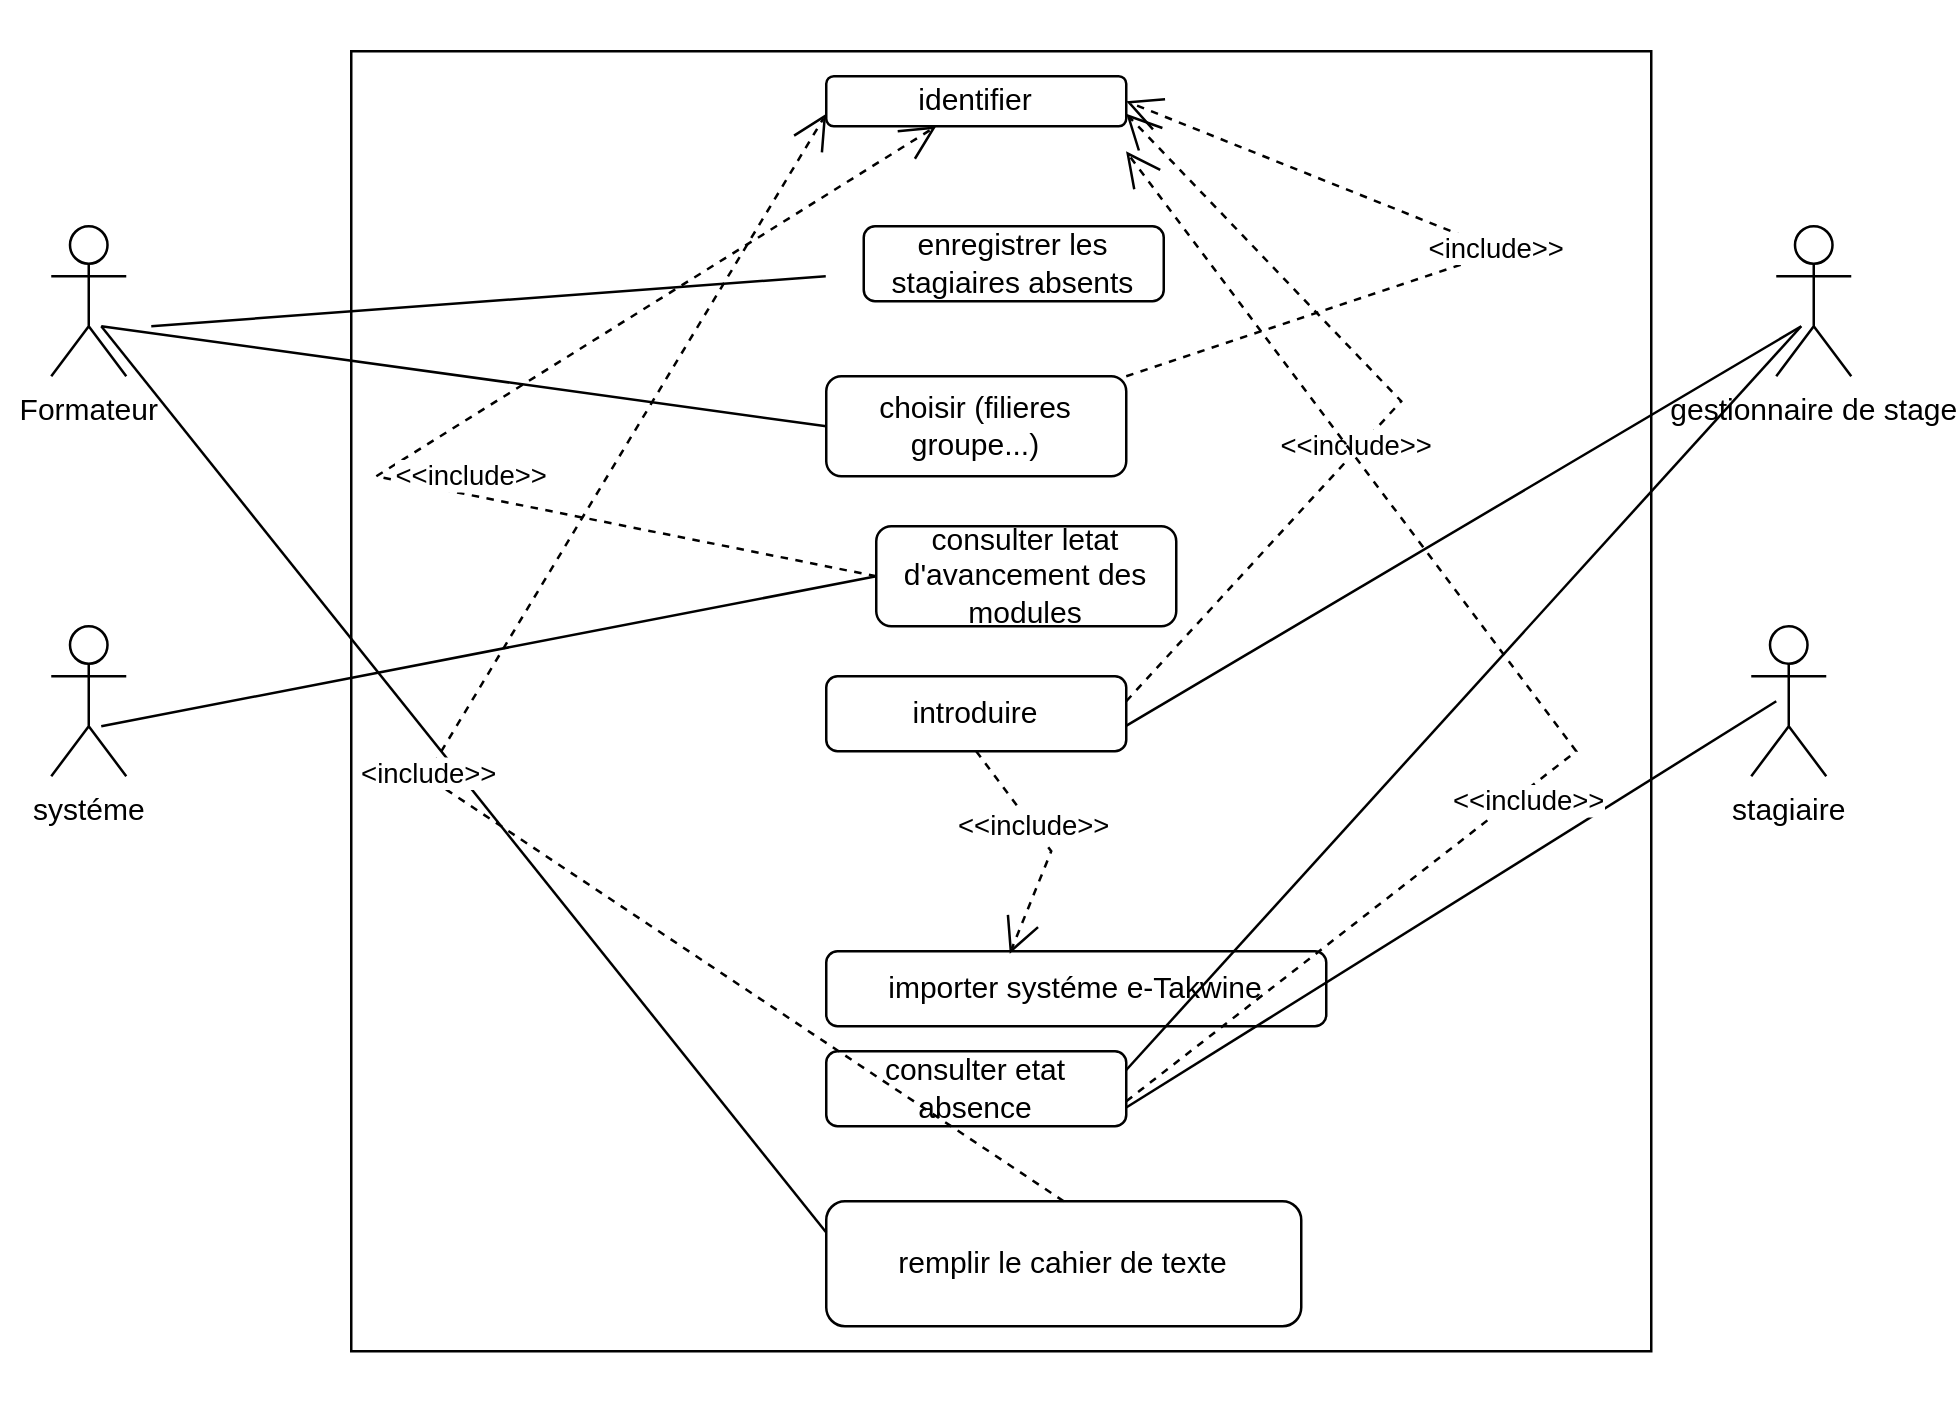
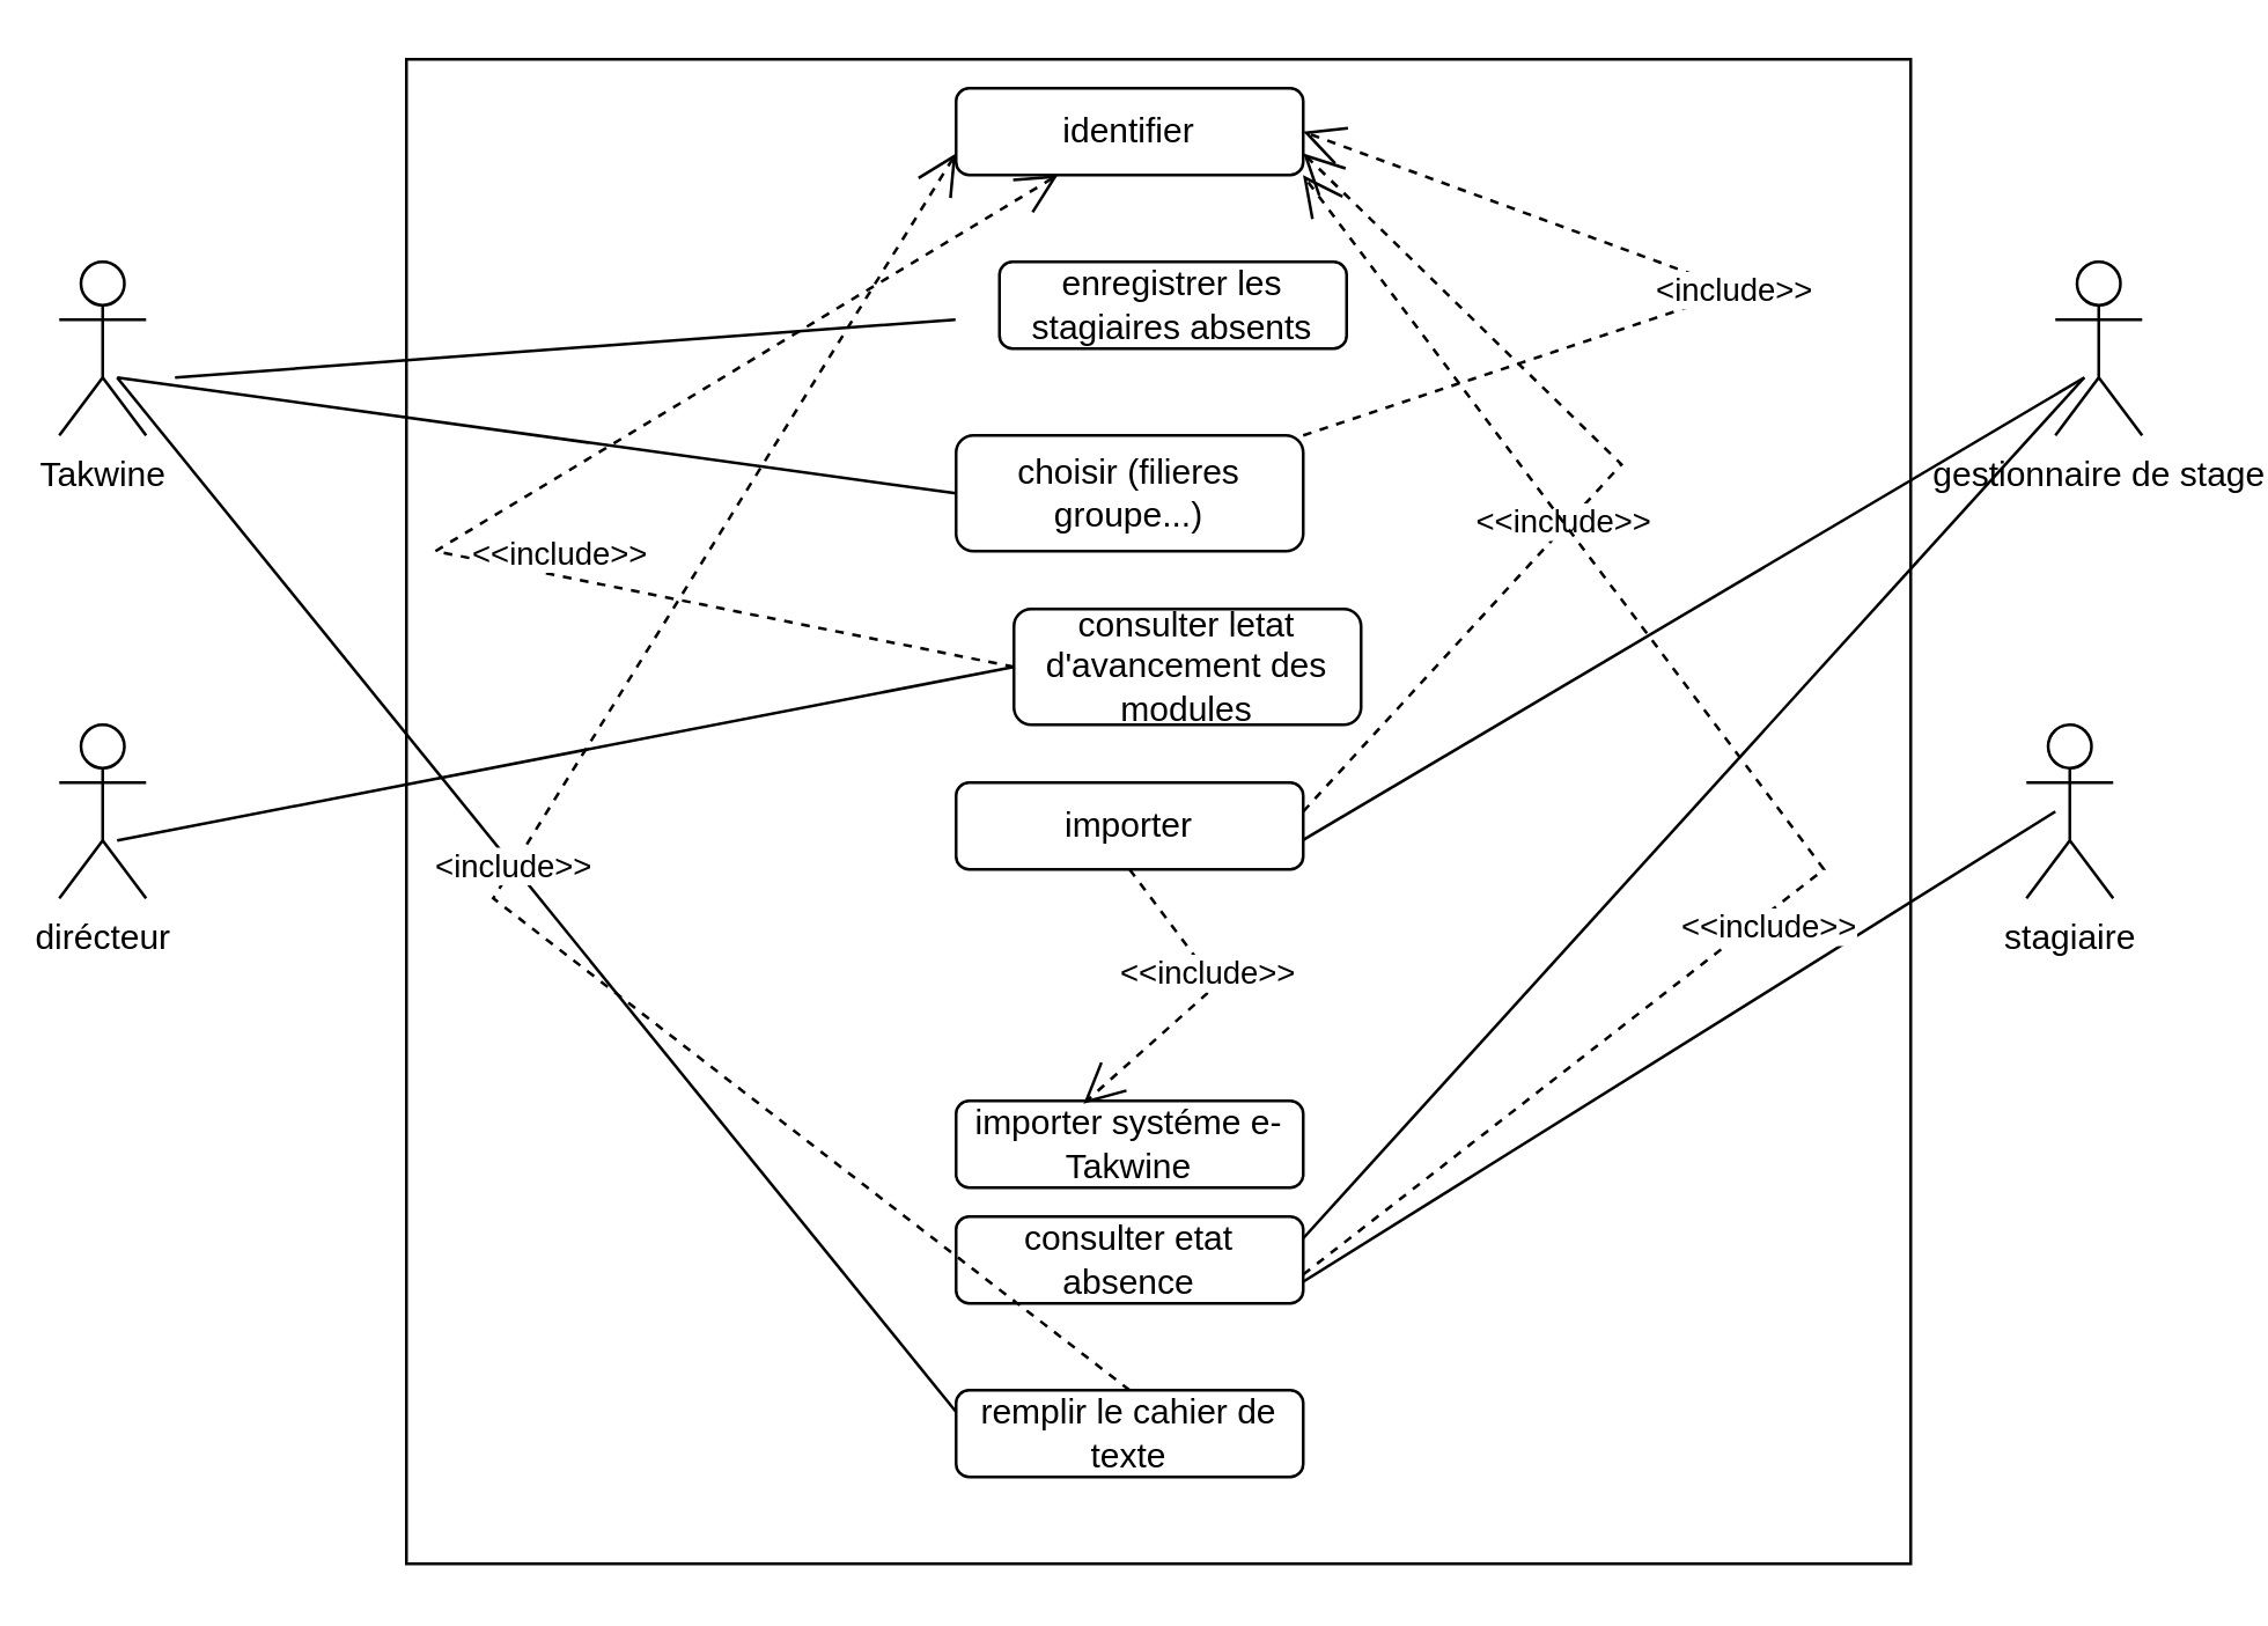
  <mxCell id="0" />
  <mxCell id="1" parent="0" />
  <mxCell id="2" value="" style="whiteSpace=wrap;html=1;aspect=fixed;" vertex="1" parent="1"><mxGeometry x="140" y="20" width="520" height="520" as="geometry" /></mxCell>
- <mxCell id="3" value="&lt;font style=&quot;vertical-align: inherit&quot;&gt;&lt;font style=&quot;vertical-align: inherit&quot;&gt;Formateur&lt;/font&gt;&lt;/font&gt;" style="shape=umlActor;verticalLabelPosition=bottom;verticalAlign=top;html=1;outlineConnect=0;" vertex="1" parent="1"><mxGeometry x="20" y="90" width="30" height="60" as="geometry" /></mxCell>
- <mxCell id="4" value="&lt;font style=&quot;vertical-align: inherit&quot;&gt;&lt;font style=&quot;vertical-align: inherit&quot;&gt;systéme&lt;/font&gt;&lt;/font&gt;" style="shape=umlActor;verticalLabelPosition=bottom;verticalAlign=top;html=1;outlineConnect=0;" vertex="1" parent="1"><mxGeometry x="20" y="250" width="30" height="60" as="geometry" /></mxCell>
+ <mxCell id="3" value="&lt;font style=&quot;vertical-align: inherit&quot;&gt;&lt;font style=&quot;vertical-align: inherit&quot;&gt;Takwine&lt;/font&gt;&lt;/font&gt;" style="shape=umlActor;verticalLabelPosition=bottom;verticalAlign=top;html=1;outlineConnect=0;" vertex="1" parent="1"><mxGeometry x="20" y="90" width="30" height="60" as="geometry" /></mxCell>
+ <mxCell id="4" value="&lt;font style=&quot;vertical-align: inherit&quot;&gt;&lt;font style=&quot;vertical-align: inherit&quot;&gt;dirécteur&lt;/font&gt;&lt;/font&gt;" style="shape=umlActor;verticalLabelPosition=bottom;verticalAlign=top;html=1;outlineConnect=0;" vertex="1" parent="1"><mxGeometry x="20" y="250" width="30" height="60" as="geometry" /></mxCell>
  <mxCell id="5" value="&lt;font style=&quot;vertical-align: inherit&quot;&gt;&lt;font style=&quot;vertical-align: inherit&quot;&gt;gestionnaire de stage&lt;/font&gt;&lt;/font&gt;" style="shape=umlActor;verticalLabelPosition=bottom;verticalAlign=top;html=1;outlineConnect=0;" vertex="1" parent="1"><mxGeometry x="710" y="90" width="30" height="60" as="geometry" /></mxCell>
  <mxCell id="6" value="&lt;font style=&quot;vertical-align: inherit&quot;&gt;&lt;font style=&quot;vertical-align: inherit&quot;&gt;stagiaire&lt;/font&gt;&lt;/font&gt;" style="shape=umlActor;verticalLabelPosition=bottom;verticalAlign=top;html=1;outlineConnect=0;" vertex="1" parent="1"><mxGeometry x="700" y="250" width="30" height="60" as="geometry" /></mxCell>
- <mxCell id="7" value="&lt;font style=&quot;vertical-align: inherit&quot;&gt;&lt;font style=&quot;vertical-align: inherit&quot;&gt;identifier&lt;/font&gt;&lt;/font&gt;" style="rounded=1;whiteSpace=wrap;html=1;" vertex="1" parent="1"><mxGeometry x="330" y="30" width="120" height="20" as="geometry" /></mxCell>
+ <mxCell id="7" value="&lt;font style=&quot;vertical-align: inherit&quot;&gt;&lt;font style=&quot;vertical-align: inherit&quot;&gt;identifier&lt;/font&gt;&lt;/font&gt;" style="rounded=1;whiteSpace=wrap;html=1;" vertex="1" parent="1"><mxGeometry x="330" y="30" width="120" height="30" as="geometry" /></mxCell>
  <mxCell id="8" value="&lt;font style=&quot;vertical-align: inherit&quot;&gt;&lt;font style=&quot;vertical-align: inherit&quot;&gt;choisir (filieres groupe...)&lt;/font&gt;&lt;/font&gt;" style="rounded=1;whiteSpace=wrap;html=1;" vertex="1" parent="1"><mxGeometry x="330" y="150" width="120" height="40" as="geometry" /></mxCell>
  <mxCell id="9" value="&lt;font style=&quot;vertical-align: inherit&quot;&gt;&lt;font style=&quot;vertical-align: inherit&quot;&gt;consulter letat d'avancement des modules&lt;/font&gt;&lt;/font&gt;" style="rounded=1;whiteSpace=wrap;html=1;" vertex="1" parent="1"><mxGeometry x="350" y="210" width="120" height="40" as="geometry" /></mxCell>
- <mxCell id="10" value="&lt;font style=&quot;vertical-align: inherit&quot;&gt;&lt;font style=&quot;vertical-align: inherit&quot;&gt;introduire&lt;/font&gt;&lt;/font&gt;" style="rounded=1;whiteSpace=wrap;html=1;" vertex="1" parent="1"><mxGeometry x="330" y="270" width="120" height="30" as="geometry" /></mxCell>
- <mxCell id="11" value="&lt;font style=&quot;vertical-align: inherit&quot;&gt;&lt;font style=&quot;vertical-align: inherit&quot;&gt;&lt;font style=&quot;vertical-align: inherit&quot;&gt;&lt;font style=&quot;vertical-align: inherit&quot;&gt;importer systéme e-Takwine&lt;/font&gt;&lt;/font&gt;&lt;/font&gt;&lt;/font&gt;" style="rounded=1;whiteSpace=wrap;html=1;" vertex="1" parent="1"><mxGeometry x="330" y="380" width="200" height="30" as="geometry" /></mxCell>
+ <mxCell id="10" value="&lt;font style=&quot;vertical-align: inherit&quot;&gt;&lt;font style=&quot;vertical-align: inherit&quot;&gt;importer&lt;/font&gt;&lt;/font&gt;" style="rounded=1;whiteSpace=wrap;html=1;" vertex="1" parent="1"><mxGeometry x="330" y="270" width="120" height="30" as="geometry" /></mxCell>
+ <mxCell id="11" value="&lt;font style=&quot;vertical-align: inherit&quot;&gt;&lt;font style=&quot;vertical-align: inherit&quot;&gt;&lt;font style=&quot;vertical-align: inherit&quot;&gt;&lt;font style=&quot;vertical-align: inherit&quot;&gt;importer systéme e-Takwine&lt;/font&gt;&lt;/font&gt;&lt;/font&gt;&lt;/font&gt;" style="rounded=1;whiteSpace=wrap;html=1;" vertex="1" parent="1"><mxGeometry x="330" y="380" width="120" height="30" as="geometry" /></mxCell>
  <mxCell id="12" value="&lt;font style=&quot;vertical-align: inherit&quot;&gt;&lt;font style=&quot;vertical-align: inherit&quot;&gt;consulter etat absence&lt;/font&gt;&lt;/font&gt;" style="rounded=1;whiteSpace=wrap;html=1;" vertex="1" parent="1"><mxGeometry x="330" y="420" width="120" height="30" as="geometry" /></mxCell>
- <mxCell id="13" value="&lt;font style=&quot;vertical-align: inherit&quot;&gt;&lt;font style=&quot;vertical-align: inherit&quot;&gt;remplir le cahier de texte&lt;/font&gt;&lt;/font&gt;" style="rounded=1;whiteSpace=wrap;html=1;" vertex="1" parent="1"><mxGeometry x="330" y="480" width="190" height="50" as="geometry" /></mxCell>
+ <mxCell id="13" value="&lt;font style=&quot;vertical-align: inherit&quot;&gt;&lt;font style=&quot;vertical-align: inherit&quot;&gt;remplir le cahier de texte&lt;/font&gt;&lt;/font&gt;" style="rounded=1;whiteSpace=wrap;html=1;" vertex="1" parent="1"><mxGeometry x="330" y="480" width="120" height="30" as="geometry" /></mxCell>
  <mxCell id="14" value="" style="endArrow=none;html=1;rounded=0;entryX=0;entryY=0.5;entryDx=0;entryDy=0;" edge="1" parent="1" target="8"><mxGeometry relative="1" as="geometry"><mxPoint x="40" y="130" as="sourcePoint" /><mxPoint x="200" y="130" as="targetPoint" /></mxGeometry></mxCell>
  <mxCell id="15" value="&lt;font style=&quot;vertical-align: inherit&quot;&gt;&lt;font style=&quot;vertical-align: inherit&quot;&gt;&lt;font style=&quot;vertical-align: inherit&quot;&gt;&lt;font style=&quot;vertical-align: inherit&quot;&gt;enregistrer les stagiaires absents&lt;/font&gt;&lt;/font&gt;&lt;/font&gt;&lt;/font&gt;" style="rounded=1;whiteSpace=wrap;html=1;" vertex="1" parent="1"><mxGeometry x="345" y="90" width="120" height="30" as="geometry" /></mxCell>
  <mxCell id="16" value="" style="endArrow=none;html=1;rounded=0;entryX=0.365;entryY=0.173;entryDx=0;entryDy=0;entryPerimeter=0;" edge="1" parent="1" target="2"><mxGeometry relative="1" as="geometry"><mxPoint x="60" y="130" as="sourcePoint" /><mxPoint x="220" y="130" as="targetPoint" /></mxGeometry></mxCell>
  <mxCell id="17" value="" style="endArrow=none;html=1;rounded=0;entryX=0;entryY=0.5;entryDx=0;entryDy=0;" edge="1" parent="1" target="9"><mxGeometry relative="1" as="geometry"><mxPoint x="40" y="290" as="sourcePoint" /><mxPoint x="200" y="290" as="targetPoint" /></mxGeometry></mxCell>
  <mxCell id="18" value="" style="endArrow=none;html=1;rounded=0;entryX=0.596;entryY=0.519;entryDx=0;entryDy=0;entryPerimeter=0;" edge="1" parent="1" target="2"><mxGeometry relative="1" as="geometry"><mxPoint x="720" y="130" as="sourcePoint" /><mxPoint x="890" y="120" as="targetPoint" /></mxGeometry></mxCell>
  <mxCell id="19" value="" style="endArrow=none;html=1;rounded=0;entryX=1;entryY=0.25;entryDx=0;entryDy=0;" edge="1" parent="1" target="12"><mxGeometry relative="1" as="geometry"><mxPoint x="720" y="130" as="sourcePoint" /><mxPoint x="459.92" y="299.88" as="targetPoint" /></mxGeometry></mxCell>
  <mxCell id="20" value="" style="endArrow=none;html=1;rounded=0;entryX=0;entryY=0.25;entryDx=0;entryDy=0;" edge="1" parent="1" target="13"><mxGeometry relative="1" as="geometry"><mxPoint x="40" y="130" as="sourcePoint" /><mxPoint x="200" y="130" as="targetPoint" /></mxGeometry></mxCell>
  <mxCell id="21" value="" style="endArrow=none;html=1;rounded=0;entryX=1;entryY=0.75;entryDx=0;entryDy=0;" edge="1" parent="1" target="12"><mxGeometry relative="1" as="geometry"><mxPoint x="710" y="280" as="sourcePoint" /><mxPoint x="870" y="280" as="targetPoint" /></mxGeometry></mxCell>
  <mxCell id="22" value="&lt;font style=&quot;vertical-align: inherit&quot;&gt;&lt;font style=&quot;vertical-align: inherit&quot;&gt;&amp;lt;include&amp;gt;&amp;gt;&lt;/font&gt;&lt;/font&gt;" style="endArrow=open;endSize=12;dashed=1;html=1;rounded=0;entryX=1;entryY=0.5;entryDx=0;entryDy=0;" edge="1" parent="1" source="8" target="7"><mxGeometry width="160" relative="1" as="geometry"><mxPoint x="450" y="165" as="sourcePoint" /><mxPoint x="610" y="165" as="targetPoint" /><Array as="points"><mxPoint x="600" y="100" /></Array></mxGeometry></mxCell>
  <mxCell id="23" value="&lt;font style=&quot;vertical-align: inherit&quot;&gt;&lt;font style=&quot;vertical-align: inherit&quot;&gt;&amp;lt;include&amp;gt;&amp;gt;&lt;/font&gt;&lt;/font&gt;" style="endArrow=open;endSize=12;dashed=1;html=1;rounded=0;entryX=0;entryY=0.75;entryDx=0;entryDy=0;exitX=0.5;exitY=0;exitDx=0;exitDy=0;" edge="1" parent="1" source="13" target="7"><mxGeometry width="160" relative="1" as="geometry"><mxPoint x="450" y="470" as="sourcePoint" /><mxPoint x="590" y="470" as="targetPoint" /><Array as="points"><mxPoint x="170" y="310" /></Array></mxGeometry></mxCell>
  <mxCell id="24" value="&lt;font style=&quot;vertical-align: inherit&quot;&gt;&lt;font style=&quot;vertical-align: inherit&quot;&gt;&amp;lt;&amp;lt;include&amp;gt;&amp;gt;&lt;/font&gt;&lt;/font&gt;" style="endArrow=open;endSize=12;dashed=1;html=1;rounded=0;entryX=1;entryY=0.75;entryDx=0;entryDy=0;" edge="1" parent="1" target="7"><mxGeometry x="-0.15" y="1" width="160" relative="1" as="geometry"><mxPoint x="450" y="280" as="sourcePoint" /><mxPoint x="610" y="280" as="targetPoint" /><Array as="points"><mxPoint x="560" y="160" /></Array><mxPoint as="offset" /></mxGeometry></mxCell>
  <mxCell id="25" value="&lt;font style=&quot;vertical-align: inherit&quot;&gt;&lt;font style=&quot;vertical-align: inherit&quot;&gt;&amp;lt;&amp;lt;include&amp;gt;&amp;gt;&lt;/font&gt;&lt;/font&gt;" style="endArrow=open;endSize=12;dashed=1;html=1;rounded=0;entryX=0.596;entryY=0.077;entryDx=0;entryDy=0;entryPerimeter=0;" edge="1" parent="1" target="2"><mxGeometry x="-0.24" y="-4" width="160" relative="1" as="geometry"><mxPoint x="450" y="440" as="sourcePoint" /><mxPoint x="610" y="400" as="targetPoint" /><Array as="points"><mxPoint x="630" y="300" /></Array><mxPoint as="offset" /></mxGeometry></mxCell>
  <mxCell id="26" value="&lt;font style=&quot;vertical-align: inherit&quot;&gt;&lt;font style=&quot;vertical-align: inherit&quot;&gt;&amp;lt;&amp;lt;include&amp;gt;&amp;gt;&lt;/font&gt;&lt;/font&gt;" style="endArrow=open;endSize=12;dashed=1;html=1;rounded=0;exitX=0;exitY=0.5;exitDx=0;exitDy=0;" edge="1" parent="1" source="9" target="7"><mxGeometry x="-0.288" y="-7" width="160" relative="1" as="geometry"><mxPoint x="160" y="220" as="sourcePoint" /><mxPoint x="320" y="220" as="targetPoint" /><Array as="points"><mxPoint x="150" y="190" /></Array><mxPoint as="offset" /></mxGeometry></mxCell>
  <mxCell id="27" value="&amp;lt;&amp;lt;include&amp;gt;&amp;gt;" style="endArrow=open;endSize=12;dashed=1;html=1;rounded=0;entryX=0.367;entryY=0.033;entryDx=0;entryDy=0;entryPerimeter=0;exitX=0.5;exitY=1;exitDx=0;exitDy=0;" edge="1" parent="1" source="10" target="11"><mxGeometry x="-0.2" width="160" relative="1" as="geometry"><mxPoint x="390" y="170" as="sourcePoint" /><mxPoint x="390" y="300" as="targetPoint" /><Array as="points"><mxPoint x="420" y="340" /></Array><mxPoint as="offset" /></mxGeometry></mxCell>
